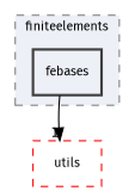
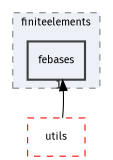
  digraph {
    compound=true
    fontname="Fira Sans"
    node [fillcolor="#edf0f7" fontname="Fira Sans" fontsize=10 shape=box]
    n1 [color=grey25 label=febases style="filled,bold,"]
    n2 [color=red label=utils style="dashed,"]
    subgraph cluster_1 {
      bgcolor="#edf0f7"
      fontsize=10
      label=finiteelements
      pencolor=grey50
      style="filled,dashed,"
      n1
    }
-   n1 -> n2 [fontname="Fira Sans" fontsize=10 headlabel=1 labeldistance=1.5 labelfontname=Helvetica labelfontsize=10]
+   n2 -> n1 [fontname="Fira Sans" fontsize=10 headlabel=1 labeldistance=1.5 labelfontname=Helvetica labelfontsize=10]
  }
